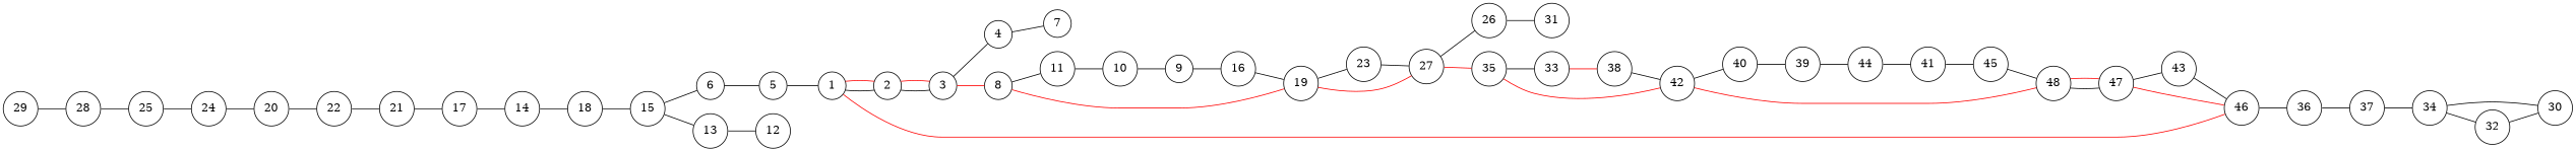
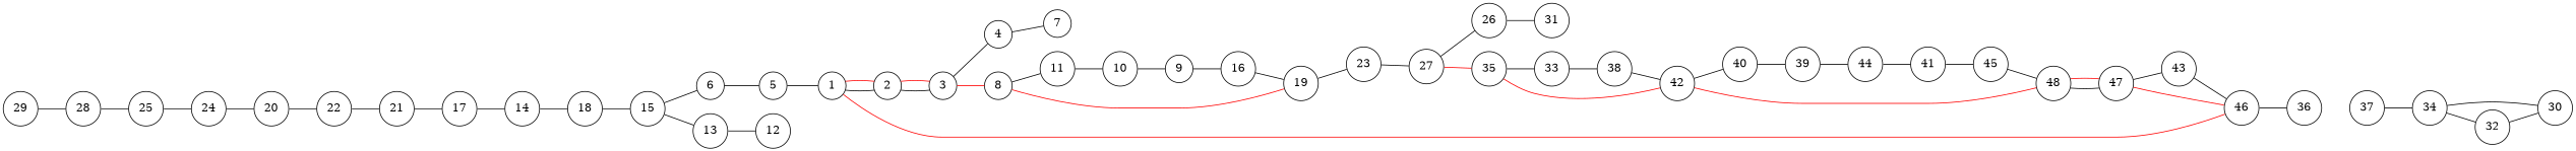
  graph {
    rankdir=LR
    node [fillcolor=white shape=circle]
    edge [color=black]
    1
    2
    3
    4
    8
    7
    11
    19
    5
    6
    10
    23
    27
    9
    16
    13
    12
    14
    18
    15
    17
    26
    35
    20
    22
    21
    24
    25
    31
    33
    42
    28
    29
    30
    34
    32
    38
    40
    48
    36
    37
    39
    44
    41
    45
    47
    43
    46
    1 -- 2
    1 -- 2 [color=red]
    2 -- 3
    2 -- 3 [color=red]
    3 -- 4
    3 -- 8 [color=red]
    4 -- 7
    8 -- 11
    8 -- 19 [color=red]
    11 -- 10
    19 -- 23
-   19 -- 27 [color=red]
    5 -- 1
    6 -- 5
    10 -- 9
    23 -- 27
    27 -- 26
    27 -- 35 [color=red]
    9 -- 16
    16 -- 19
    13 -- 12
    14 -- 18
    18 -- 15
    15 -- 6
    15 -- 13
    17 -- 14
    26 -- 31
    35 -- 33
    35 -- 42 [color=red]
    20 -- 22
    22 -- 21
    21 -- 17
    24 -- 20
    25 -- 24
-   33 -- 38 [color=red]
+   33 -- 38
    42 -- 40
    42 -- 48 [color=red]
    28 -- 25
    29 -- 28
    30 -- 34
    34 -- 32
    32 -- 30
    38 -- 42
    40 -- 39
    48 -- 47
    48 -- 47 [color=red]
-   36 -- 37
    37 -- 34
    39 -- 44
    44 -- 41
    41 -- 45
    45 -- 48
    47 -- 43
    47 -- 46 [color=red]
    43 -- 46
    46 -- 1 [color=red]
    46 -- 36
  }
